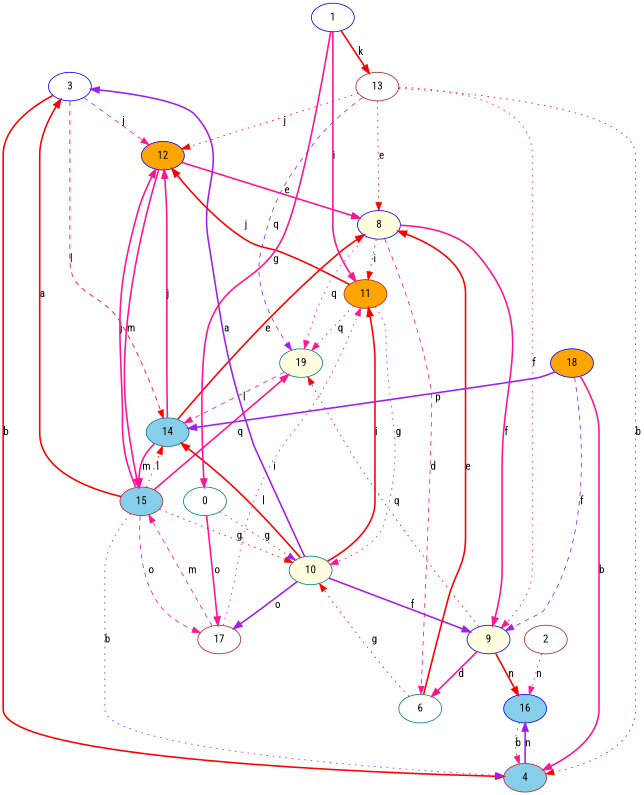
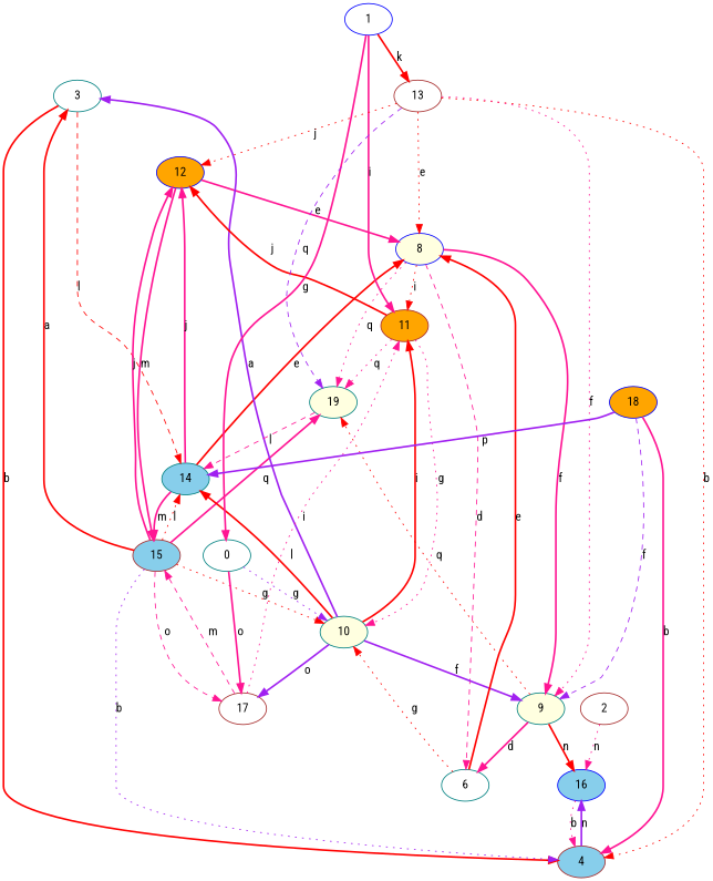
  strict digraph {
    fontname="Roboto Condensed"
    node [color=blue fillcolor=white fontname="Roboto Condensed" style=filled]
    edge [color=deeppink fontname="Roboto Condensed" style=bold]
    16 [fillcolor=skyblue]
    2 [color=brown]
    4 [color=brown fillcolor=skyblue]
-   3
+   3 [color=teal]
    12 [fillcolor=orange]
    14 [color=teal fillcolor=skyblue]
    8 [fillcolor=lightyellow]
    15 [color=brown fillcolor=skyblue]
    0 [color=teal]
    10 [color=teal fillcolor=lightyellow]
    17 [color=brown]
    11 [color=brown fillcolor=orange]
-   9 [fillcolor=lightyellow]
+   9 [color=teal fillcolor=lightyellow]
    1
    13 [color=brown]
    19 [color=teal fillcolor=lightyellow]
    6 [color=teal]
    18 [fillcolor=orange]
    16 -> 4 [label=b style=dotted]
    2 -> 16 [label=n style=dotted]
    4 -> 16 [color=purple label=n]
    3 -> 4 [color=red label=b]
-   3 -> 12 [label=j style=dashed]
    3 -> 14 [color=red label=l style=dashed]
    12 -> 8 [label=e]
    12 -> 15 [label=m]
    14 -> 12 [label=j]
    14 -> 8 [color=red label=e]
    14 -> 15 [label=m]
    8 -> 11 [color=red label=i style=dotted]
    8 -> 9 [label=f]
    8 -> 19 [label=q style=dotted]
    8 -> 6 [label=d style=dashed]
    15 -> 4 [color=purple label=b style=dotted]
    15 -> 3 [color=red label=a]
    15 -> 12 [label=j]
    15 -> 14 [color=red label=l style=dotted]
    15 -> 10 [color=red label=g style=dotted]
    15 -> 17 [label=o style=dashed]
    15 -> 19 [label=q]
    0 -> 10 [color=purple label=g style=dotted]
    0 -> 17 [label=o]
    10 -> 3 [color=purple label=a]
    10 -> 14 [color=red label=l]
    10 -> 17 [color=purple label=o]
    10 -> 11 [color=red label=i]
    10 -> 9 [color=purple label=f]
    17 -> 15 [label=m style=dashed]
    17 -> 11 [label=i style=dotted]
    11 -> 12 [color=red label=j]
    11 -> 10 [label=g style=dotted]
    11 -> 19 [label=q style=dotted]
    9 -> 16 [color=red label=n]
    9 -> 19 [color=red label=q style=dotted]
    9 -> 6 [label=d]
    1 -> 0 [label=g]
    1 -> 11 [label=i]
    1 -> 13 [color=red label=k]
    13 -> 4 [color=red label=b style=dotted]
    13 -> 12 [color=red label=j style=dotted]
    13 -> 8 [color=red label=e style=dotted]
    13 -> 9 [label=f style=dotted]
    13 -> 19 [color=purple label=q style=dashed]
    19 -> 14 [label=l style=dashed]
    6 -> 8 [color=red label=e]
    6 -> 10 [color=red label=g style=dotted]
    18 -> 4 [label=b]
    18 -> 14 [color=purple label=p]
    18 -> 9 [color=purple label=f style=dashed]
  }
